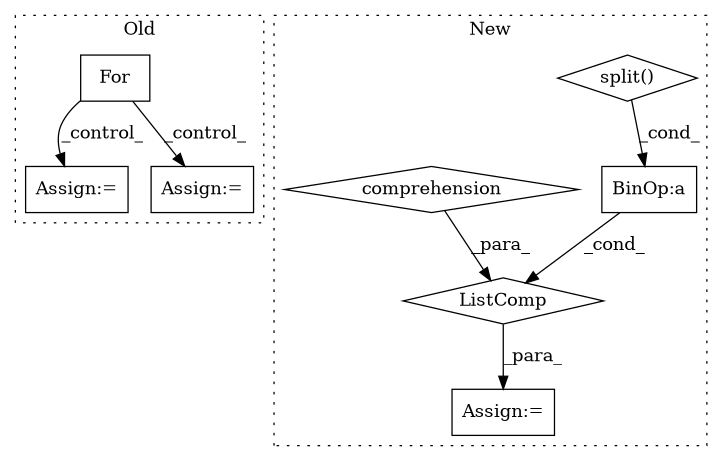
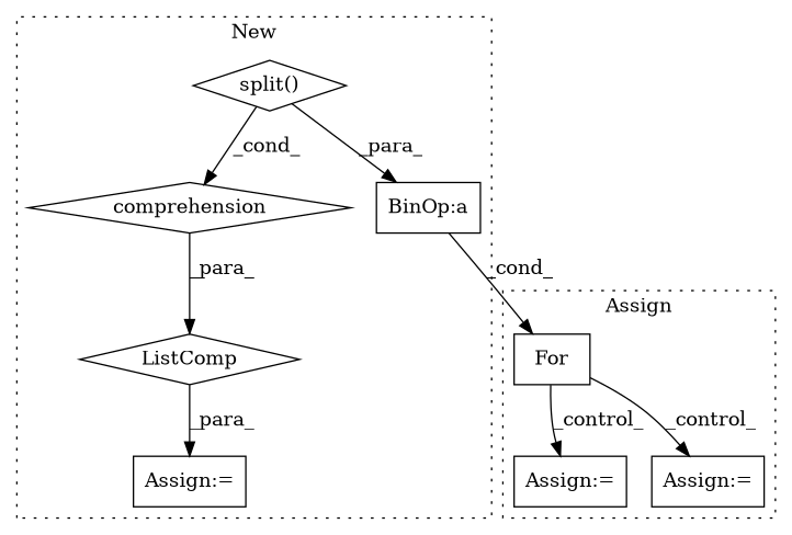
  digraph {
    node [a=68 l=3 shape=box]
    n1 [a=107 l="4,10" label=For s="774,807"]
    n2 [label="Assign:=" s=996]
    n3 [label="Assign:=" s=871]
    n4 [a=75 l="11,1" label="split()" s="1043,1057" shape=diamond]
    n5 [label="Assign:=" s=1174]
    n6 [a=45 label=comprehension s=1034 shape=diamond]
    n7 [a=106 l=37 label=ListComp s=1022 shape=diamond]
    n8 [a=82 l=1 label="BinOp:a" s=1026]
    subgraph cluster_1 {
-     label=Old
+     label=Assign
      style=dotted
      n1
      n2
      n3
    }
    subgraph cluster_2 {
      label=New
      style=dotted
      n4
      n5
      n6
      n7
      n8
    }
    n1 -> n2 [label=_control_]
    n1 -> n3 [label=_control_]
-   n4 -> n8 [label=_cond_]
+   n4 -> n6 [label=_cond_]
+   n4 -> n8 [label=_para_]
    n6 -> n7 [label=_para_]
    n7 -> n5 [label=_para_]
-   n8 -> n7 [label=_cond_]
+   n8 -> n1 [label=_cond_]
  }
